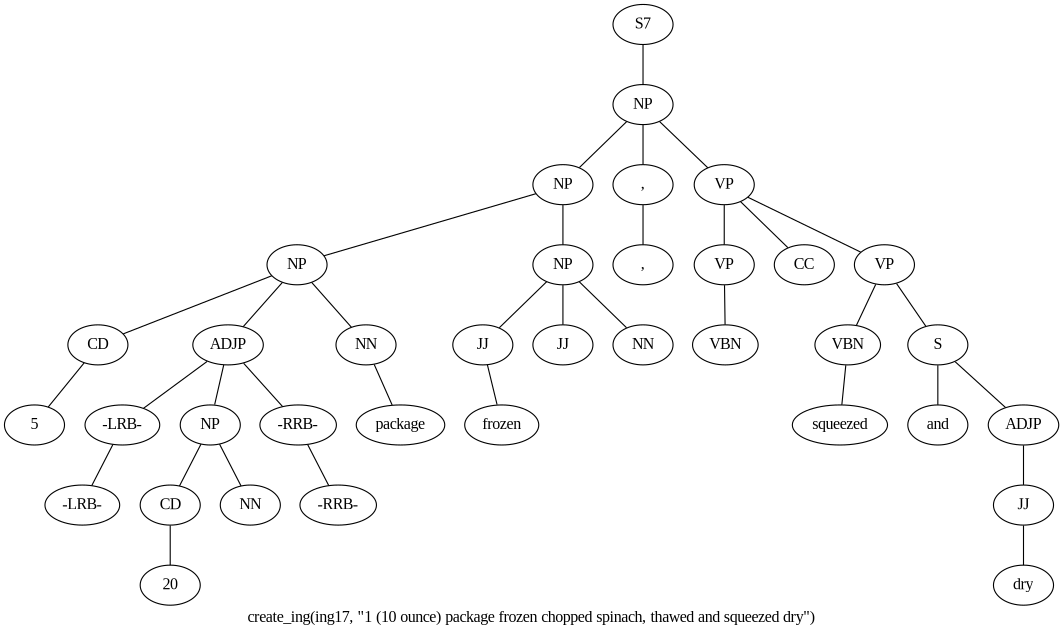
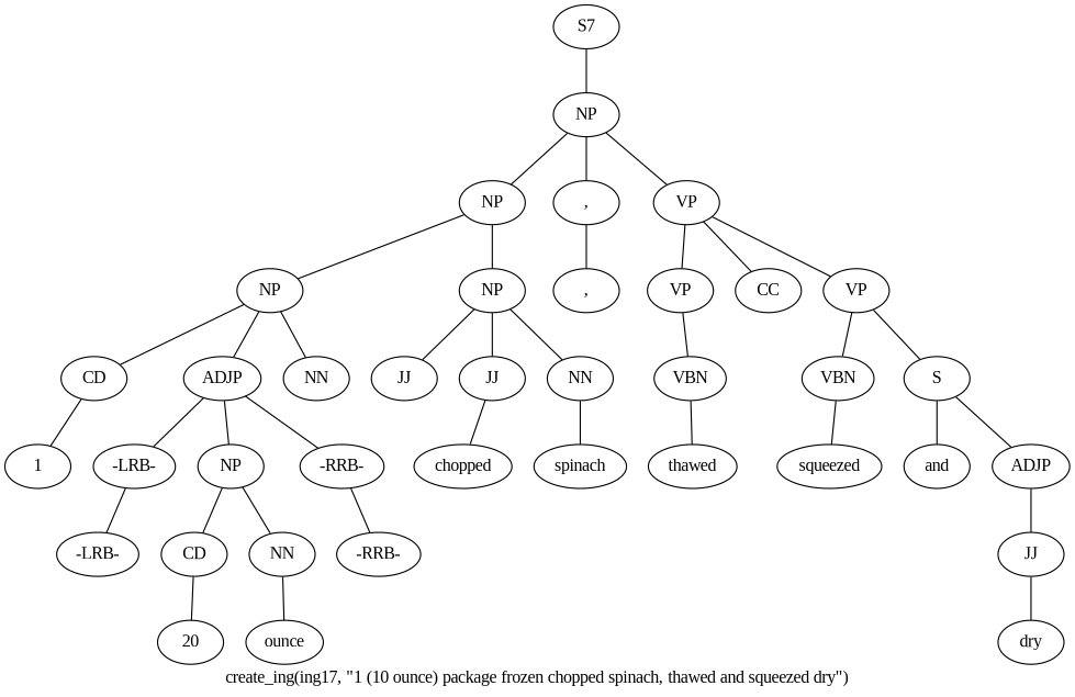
  graph {
    fontname="Liberation Serif"
    label="create_ing(ing17, \"1 (10 ounce) package frozen chopped spinach, thawed and squeezed dry\")"
    node [fontname="Liberation Serif"]
    edge [fontname="Liberation Serif"]
    n1 [label=S7]
    n2 [label=NP]
    n3 [label=NP]
    n4 [label=","]
    n5 [label=VP]
    n6 [label=NP]
    n7 [label=NP]
    n8 [label=","]
    n9 [label=VP]
    n10 [label=CC]
    n11 [label=VP]
    n12 [label=CD]
    n13 [label=ADJP]
    n14 [label=NN]
    n15 [label=JJ]
    n16 [label=JJ]
    n17 [label=NN]
-   n18 [label=5]
+   n18 [label=1]
    n19 [label="-LRB-"]
    n20 [label=NP]
    n21 [label="-RRB-"]
-   n22 [label=package]
    n23 [label="-LRB-"]
    n24 [label=CD]
    n25 [label=NN]
    n26 [label="-RRB-"]
    n27 [label=20]
-   n29 [label=frozen]
+   n28 [label=ounce]
+   n30 [label=chopped]
+   n31 [label=spinach]
    n32 [label=VBN]
    n33 [label=VBN]
    n34 [label=S]
+   n35 [label=thawed]
    n36 [label=and]
    n37 [label=squeezed]
    n38 [label=ADJP]
    n39 [label=JJ]
    n40 [label=dry]
    n1 -- n2
    n2 -- n3
    n2 -- n4
    n2 -- n5
    n3 -- n6
    n3 -- n7
    n4 -- n8
    n5 -- n9
    n5 -- n10
    n5 -- n11
    n6 -- n12
    n6 -- n13
    n6 -- n14
    n7 -- n15
    n7 -- n16
    n7 -- n17
    n9 -- n32
    n11 -- n33
    n11 -- n34
    n12 -- n18
    n13 -- n19
    n13 -- n20
    n13 -- n21
-   n14 -- n22
-   n15 -- n29
+   n16 -- n30
+   n17 -- n31
    n19 -- n23
    n20 -- n24
    n20 -- n25
    n21 -- n26
    n24 -- n27
+   n25 -- n28
+   n32 -- n35
    n33 -- n37
    n34 -- n36
    n34 -- n38
    n38 -- n39
    n39 -- n40
  }
